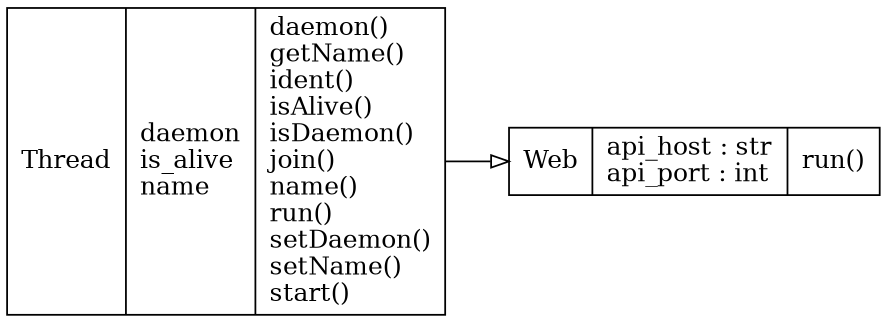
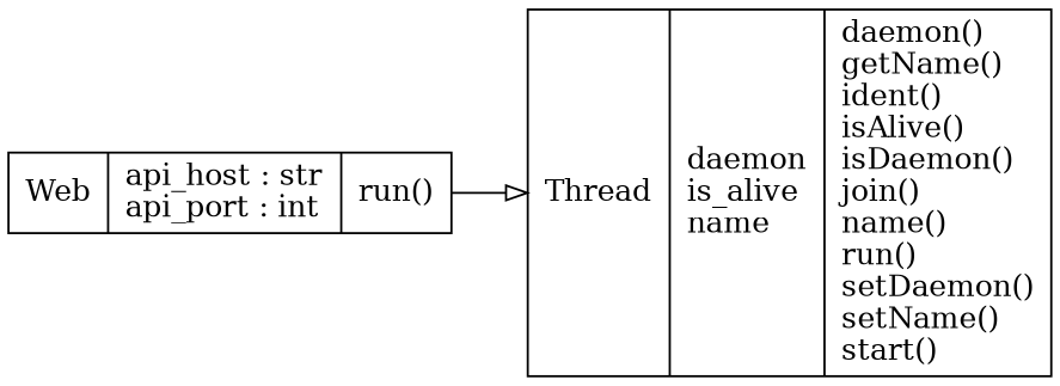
  digraph {
    rankdir=LR
    node [shape=record]
    n1 [label="{Thread|daemon\lis_alive\lname\l|daemon()\lgetName()\lident()\lisAlive()\lisDaemon()\ljoin()\lname()\lrun()\lsetDaemon()\lsetName()\lstart()\l}"]
    n2 [label="{Web|api_host : str\lapi_port : int\l|run()\l}"]
-   n1 -> n2 [arrowhead=empty arrowtail=none]
+   n2 -> n1 [arrowhead=empty arrowtail=none]
  }
